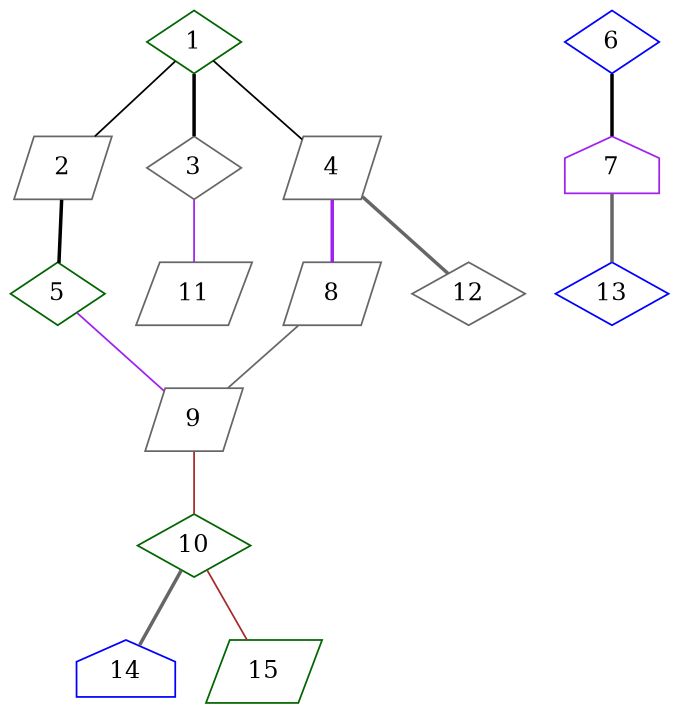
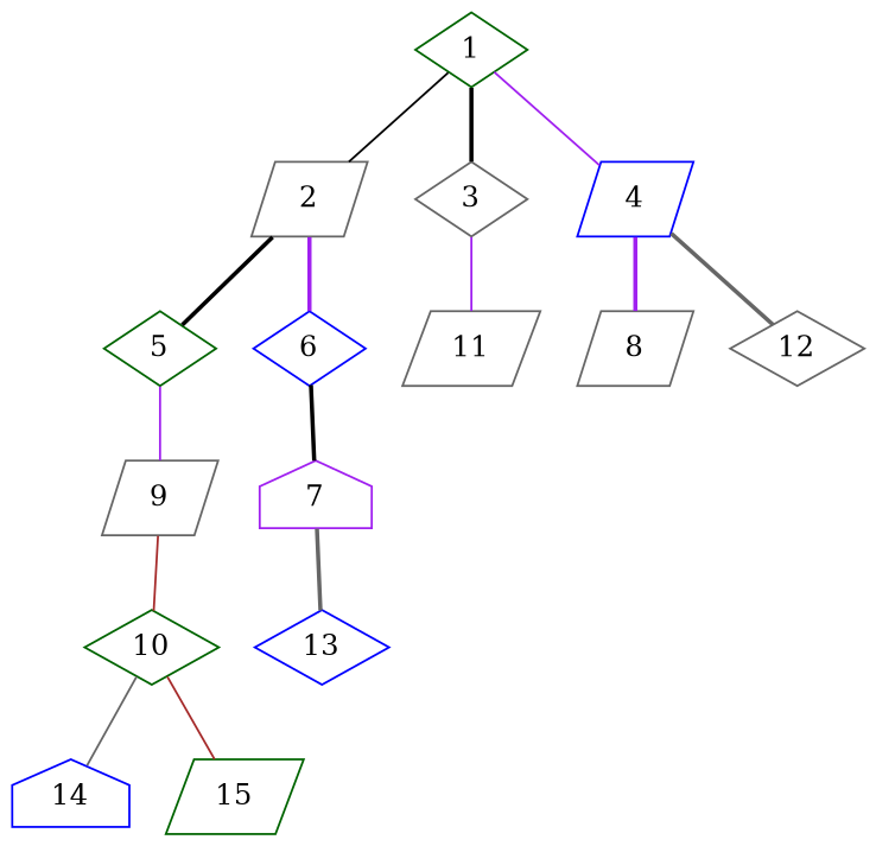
  graph {
    fontname="DejaVu Serif"
    node [chem=C color=gray40 fontname="DejaVu Serif" shape=diamond]
    edge [color=black fontname="DejaVu Serif" style=bold valence=1]
    1 [color=darkgreen]
    2 [shape=parallelogram]
    3 [chem=N]
-   4 [shape=parallelogram]
+   4 [color=blue shape=parallelogram]
    5 [chem=N color=darkgreen]
    6 [chem=N color=blue]
    11 [chem=H shape=parallelogram]
    8 [chem=N shape=parallelogram]
    12 [chem=H]
    9 [shape=parallelogram]
    7 [color=purple shape=house]
    13 [chem=H color=blue]
    10 [chem=N color=darkgreen]
    14 [chem=H color=blue shape=house]
    15 [chem=H color=darkgreen shape=parallelogram]
    1 -- 2 [style=solid valence=2]
    1 -- 3
-   1 -- 4 [style=solid]
+   1 -- 4 [color=purple style=solid]
    2 -- 5
+   2 -- 6 [color=purple]
    3 -- 11 [color=purple style=solid]
    4 -- 8 [color=purple valence=2]
    4 -- 12 [color=gray40]
    5 -- 9 [color=purple style=solid valence=2]
    6 -- 7 [valence=2]
-   8 -- 9 [color=gray40 style=solid]
    9 -- 10 [color=brown style=solid]
    7 -- 13 [color=gray40]
-   10 -- 14 [color=gray40]
+   10 -- 14 [color=gray40 style=solid]
    10 -- 15 [color=brown style=solid]
  }
